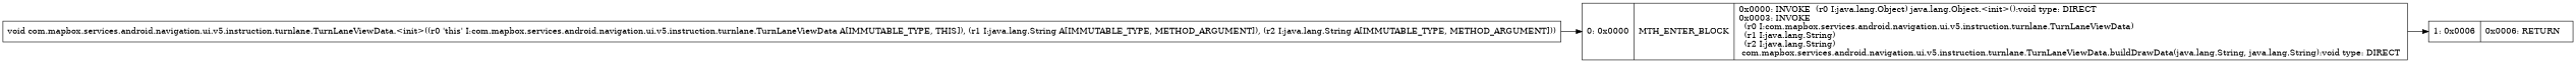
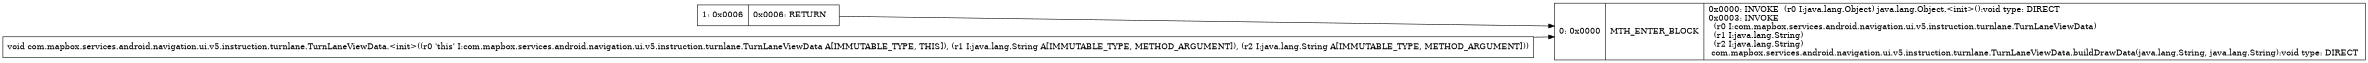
  digraph {
    rankdir=LR
    node [shape=record]
    n1 [label="{0\:\ 0x0000|MTH_ENTER_BLOCK\l|0x0000: INVOKE  (r0 I:java.lang.Object) java.lang.Object.\<init\>():void type: DIRECT \l0x0003: INVOKE  \l  (r0 I:com.mapbox.services.android.navigation.ui.v5.instruction.turnlane.TurnLaneViewData)\l  (r1 I:java.lang.String)\l  (r2 I:java.lang.String)\l com.mapbox.services.android.navigation.ui.v5.instruction.turnlane.TurnLaneViewData.buildDrawData(java.lang.String, java.lang.String):void type: DIRECT \l}"]
    n2 [label="{1\:\ 0x0006|0x0006: RETURN   \l}"]
    n3 [label="{void com.mapbox.services.android.navigation.ui.v5.instruction.turnlane.TurnLaneViewData.\<init\>((r0 'this' I:com.mapbox.services.android.navigation.ui.v5.instruction.turnlane.TurnLaneViewData A[IMMUTABLE_TYPE, THIS]), (r1 I:java.lang.String A[IMMUTABLE_TYPE, METHOD_ARGUMENT]), (r2 I:java.lang.String A[IMMUTABLE_TYPE, METHOD_ARGUMENT])) }"]
-   n1 -> n2
+   n2 -> n1
    n3 -> n1
  }
